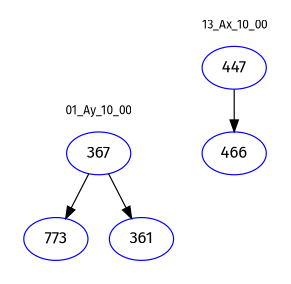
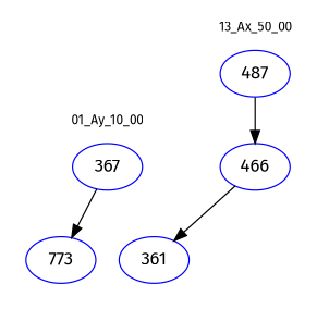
  digraph {
    fontname="Fira Sans"
    node [color=blue fontname="Fira Sans"]
    edge [color=black fontname="Fira Sans"]
    n1 [label=367]
    n2 [label=361]
    n3 [label=773]
-   n4 [label=447]
+   n4 [label=487]
    n5 [label=466]
    subgraph cluster_1 {
      color=white
      fontsize=10
      label="01_Ay_10_00"
      n1
      n2
      n3
    }
    subgraph cluster_2 {
      color=white
      fontsize=10
-     label="13_Ax_10_00"
+     label="13_Ax_50_00"
      n4
      n5
    }
-   n1 -> n2
+   n5 -> n2
    n1 -> n3
    n4 -> n5
  }
